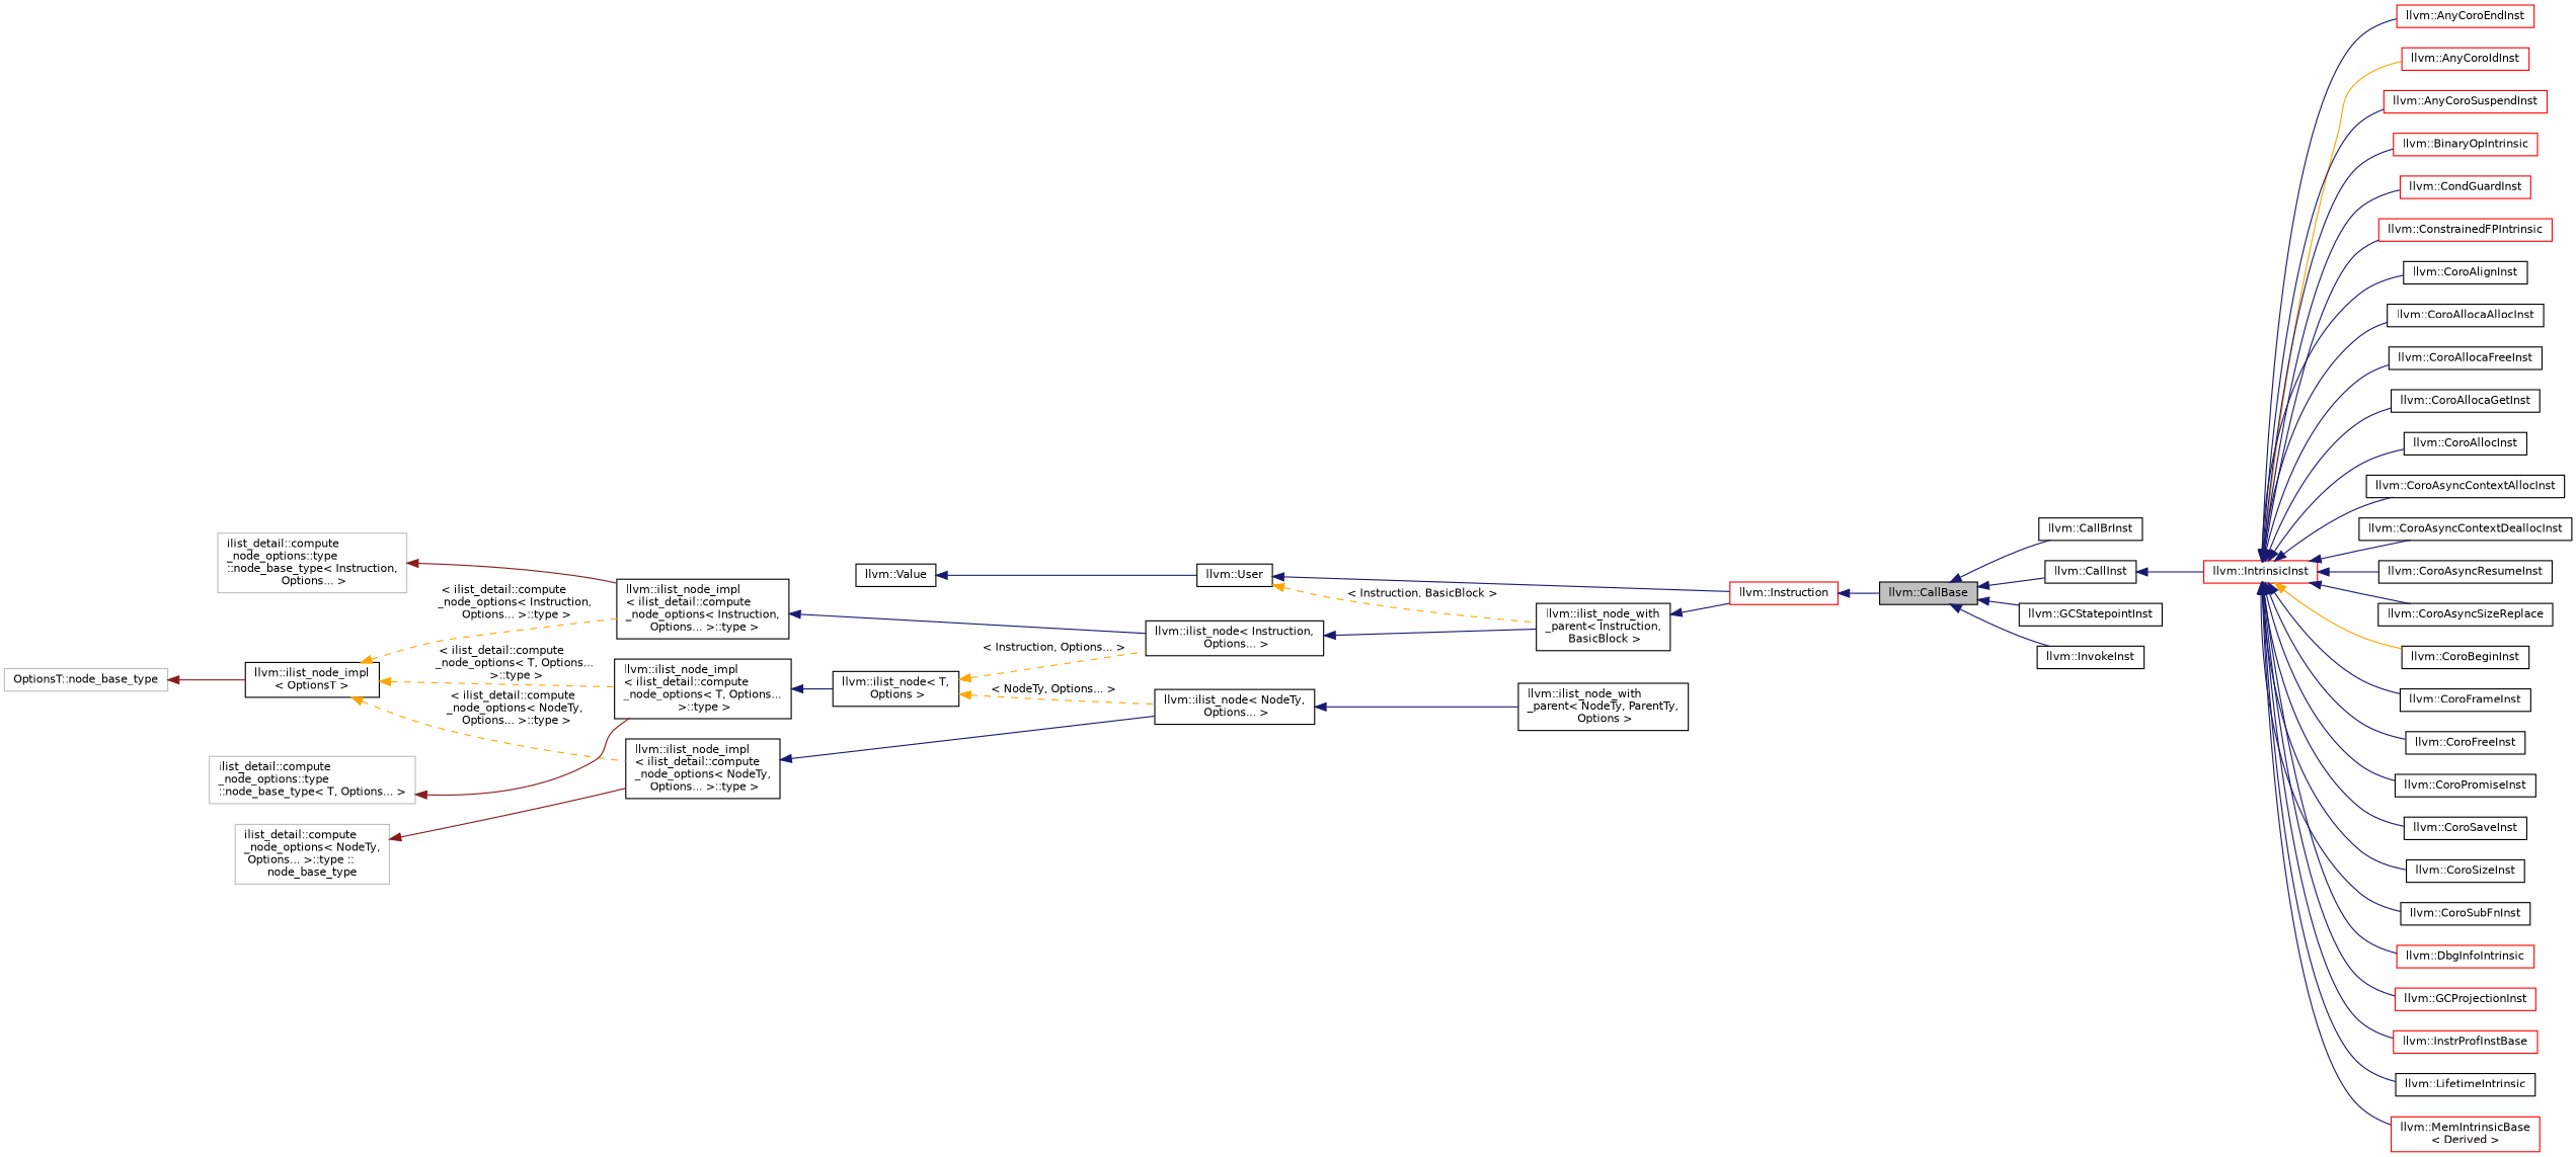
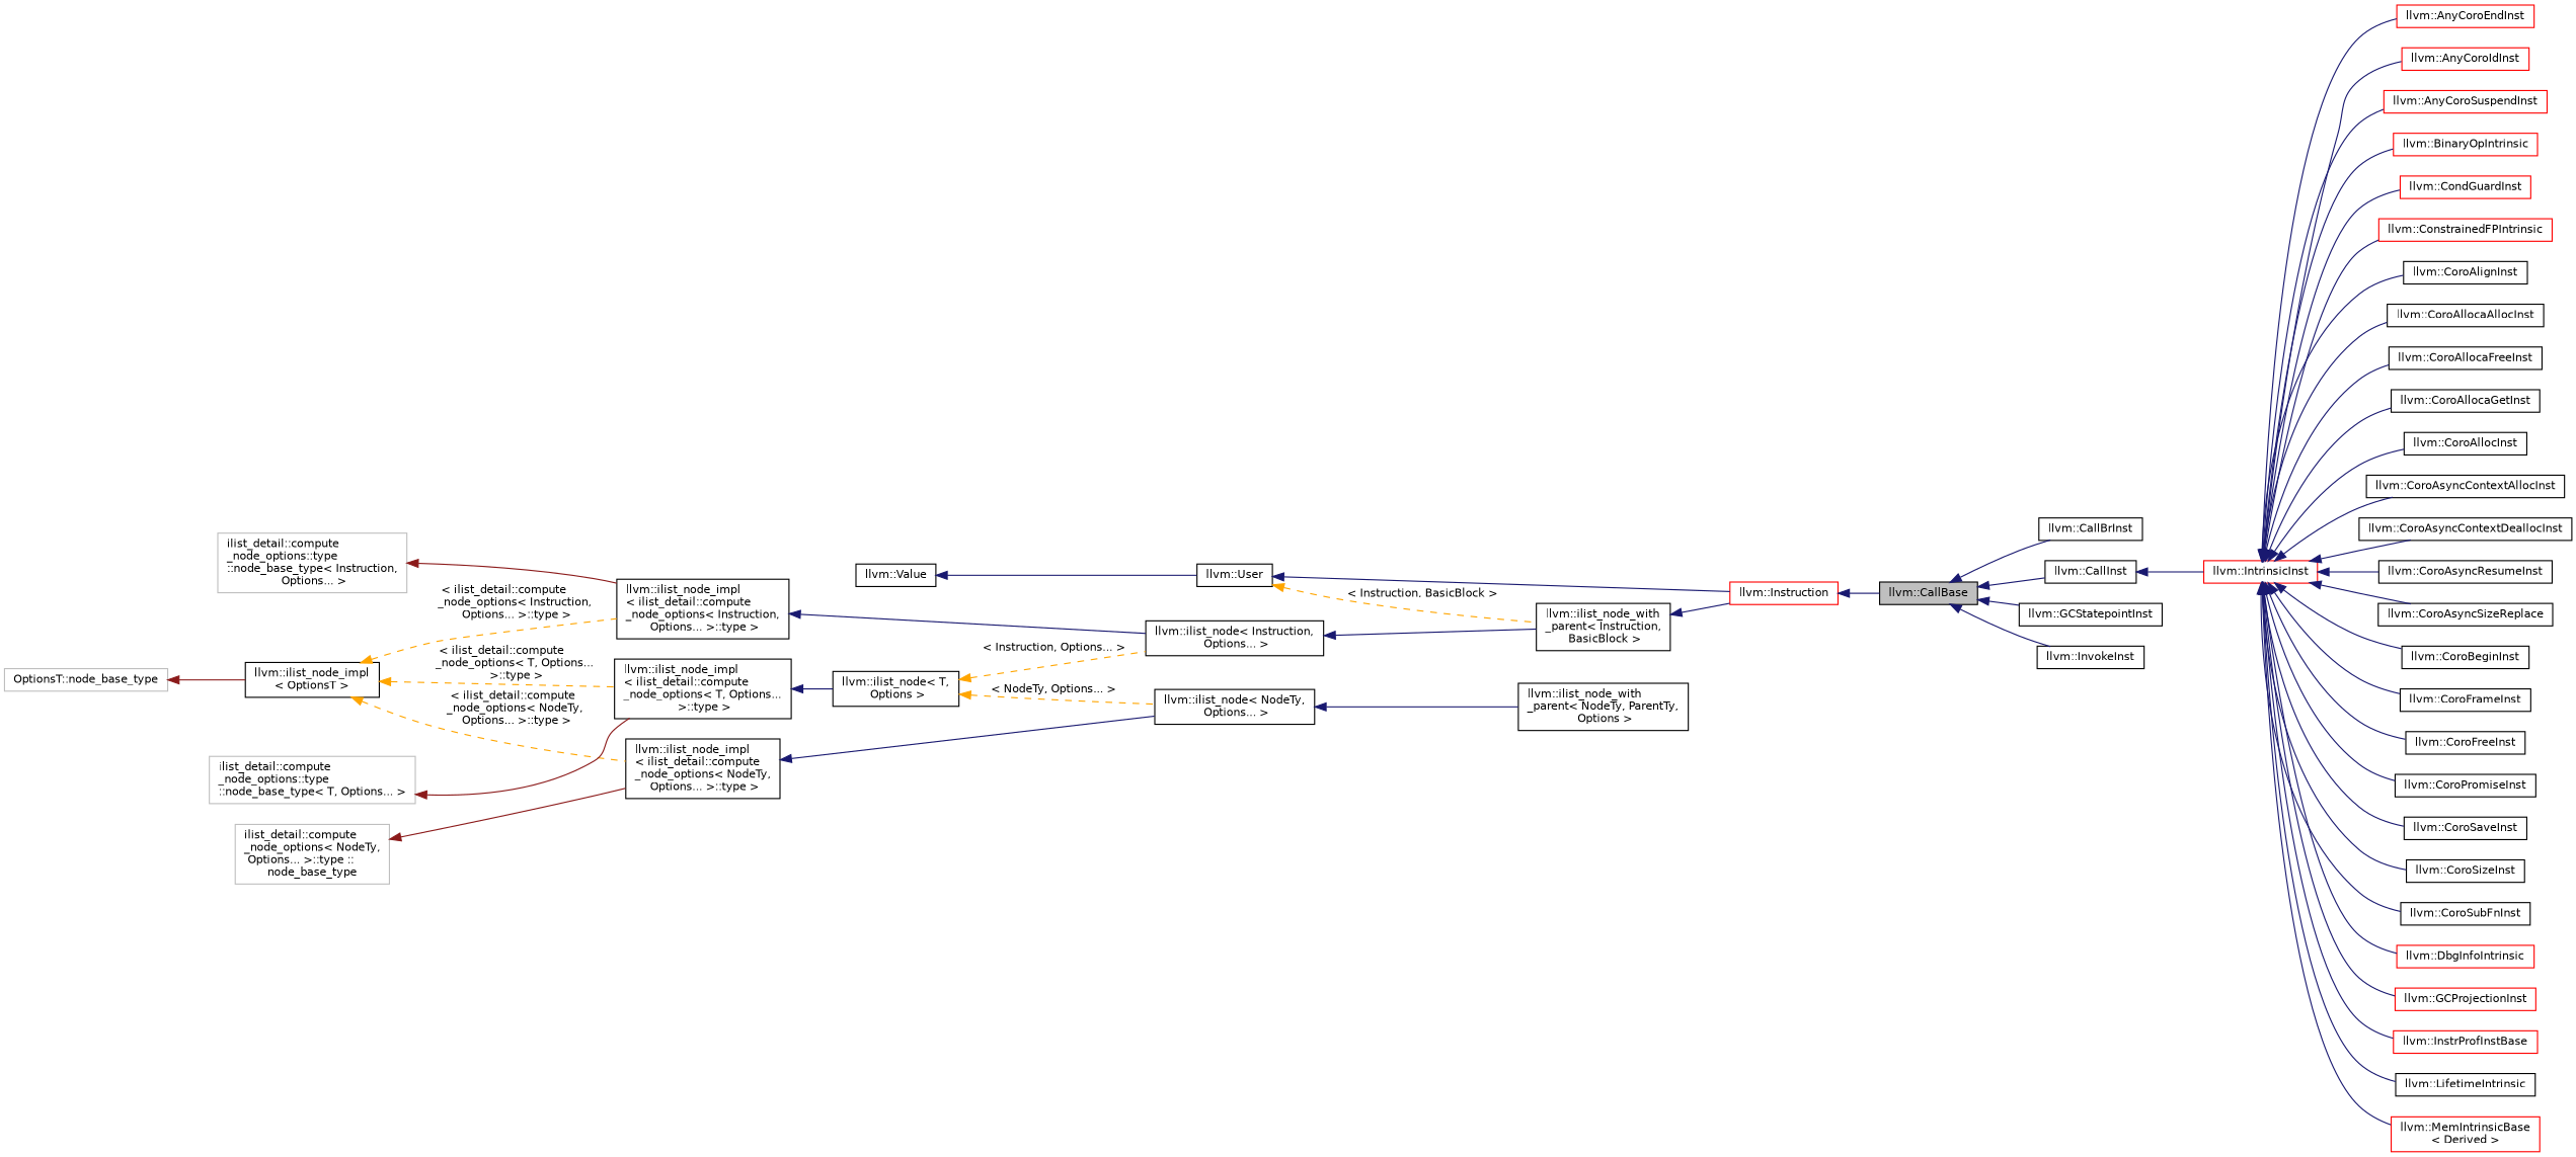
  digraph {
    rankdir=LR
    node [color=black fontname=Helvetica fontsize=10 shape=record]
    edge [color=midnightblue dir=back fontname=Helvetica fontsize=10 labelfontname=Helvetica labelfontsize=10 style=solid]
    n1 [fillcolor=grey75 fontcolor=black height=0.2 label="llvm::CallBase" style=filled width=0.4]
    n2 [height=0.2 label="llvm::CallBrInst" width=0.4]
    n3 [height=0.2 label="llvm::CallInst" width=0.4]
    n4 [height=0.2 label="llvm::GCStatepointInst" width=0.4]
    n5 [height=0.2 label="llvm::InvokeInst" width=0.4]
    n6 [color=red height=0.2 label="llvm::IntrinsicInst" width=0.4]
    n7 [color=red height=0.2 label="llvm::Instruction" width=0.4]
    n8 [height=0.2 label="llvm::User" width=0.4]
    n9 [height=0.2 label="llvm::ilist_node_with\l_parent\< Instruction,\l BasicBlock \>" width=0.4]
    n10 [height=0.2 label="llvm::Value" width=0.4]
    n11 [height=0.2 label="llvm::ilist_node\< Instruction,\l Options... \>" width=0.4]
    n12 [height=0.2 label="llvm::ilist_node_impl\l\< ilist_detail::compute\l_node_options\< Instruction,\l Options... \>::type \>" width=0.4]
    n13 [color=grey75 height=0.2 label="ilist_detail::compute\l_node_options::type \l::node_base_type\< Instruction,\l Options... \>" width=0.4]
    n14 [height=0.2 label="llvm::ilist_node_impl\l\< OptionsT \>" width=0.4]
    n15 [height=0.2 label="llvm::ilist_node_impl\l\< ilist_detail::compute\l_node_options\< T, Options...\l \>::type \>" width=0.4]
    n16 [height=0.2 label="llvm::ilist_node_impl\l\< ilist_detail::compute\l_node_options\< NodeTy,\l Options... \>::type \>" width=0.4]
    n17 [height=0.2 label="llvm::ilist_node\< T,\l Options \>" width=0.4]
    n18 [height=0.2 label="llvm::ilist_node\< NodeTy,\l Options... \>" width=0.4]
    n19 [color=grey75 height=0.2 label="OptionsT::node_base_type" width=0.4]
    n20 [height=0.2 label="llvm::ilist_node_with\l_parent\< NodeTy, ParentTy,\l Options \>" width=0.4]
    n21 [color=grey75 height=0.2 label="ilist_detail::compute\l_node_options::type \l::node_base_type\< T, Options... \>" width=0.4]
    n22 [color=grey75 height=0.2 label="ilist_detail::compute\l_node_options\< NodeTy,\l Options... \>::type ::\lnode_base_type" width=0.4]
    n23 [color=red height=0.2 label="llvm::AnyCoroEndInst" width=0.4]
    n24 [color=red height=0.2 label="llvm::AnyCoroIdInst" width=0.4]
    n25 [color=red height=0.2 label="llvm::AnyCoroSuspendInst" width=0.4]
    n26 [color=red height=0.2 label="llvm::BinaryOpIntrinsic" width=0.4]
    n27 [color=red height=0.2 label="llvm::CondGuardInst" width=0.4]
    n28 [color=red height=0.2 label="llvm::ConstrainedFPIntrinsic" width=0.4]
    n29 [height=0.2 label="llvm::CoroAlignInst" width=0.4]
    n30 [height=0.2 label="llvm::CoroAllocaAllocInst" width=0.4]
    n31 [height=0.2 label="llvm::CoroAllocaFreeInst" width=0.4]
    n32 [height=0.2 label="llvm::CoroAllocaGetInst" width=0.4]
    n33 [height=0.2 label="llvm::CoroAllocInst" width=0.4]
    n34 [height=0.2 label="llvm::CoroAsyncContextAllocInst" width=0.4]
    n35 [height=0.2 label="llvm::CoroAsyncContextDeallocInst" width=0.4]
    n36 [height=0.2 label="llvm::CoroAsyncResumeInst" width=0.4]
    n37 [height=0.2 label="llvm::CoroAsyncSizeReplace" width=0.4]
    n38 [height=0.2 label="llvm::CoroBeginInst" width=0.4]
    n39 [height=0.2 label="llvm::CoroFrameInst" width=0.4]
    n40 [height=0.2 label="llvm::CoroFreeInst" width=0.4]
    n41 [height=0.2 label="llvm::CoroPromiseInst" width=0.4]
    n42 [height=0.2 label="llvm::CoroSaveInst" width=0.4]
    n43 [height=0.2 label="llvm::CoroSizeInst" width=0.4]
    n44 [height=0.2 label="llvm::CoroSubFnInst" width=0.4]
    n45 [color=red height=0.2 label="llvm::DbgInfoIntrinsic" width=0.4]
    n46 [color=red height=0.2 label="llvm::GCProjectionInst" width=0.4]
    n47 [color=red height=0.2 label="llvm::InstrProfInstBase" width=0.4]
    n48 [height=0.2 label="llvm::LifetimeIntrinsic" width=0.4]
    n49 [color=red height=0.2 label="llvm::MemIntrinsicBase\l\< Derived \>" width=0.4]
    n1 -> n2
    n1 -> n3
    n1 -> n4
    n1 -> n5
    n3 -> n6
    n6 -> n23
-   n6 -> n24 [color=orange]
+   n6 -> n24
    n6 -> n25
    n6 -> n26
    n6 -> n27
    n6 -> n28
    n6 -> n29
    n6 -> n30
    n6 -> n31
    n6 -> n32
    n6 -> n33
    n6 -> n34
    n6 -> n35
    n6 -> n36
    n6 -> n37
-   n6 -> n38 [color=orange]
+   n6 -> n38
    n6 -> n39
    n6 -> n40
    n6 -> n41
    n6 -> n42
    n6 -> n43
    n6 -> n44
    n6 -> n45
    n6 -> n46
    n6 -> n47
    n6 -> n48
    n6 -> n49
    n7 -> n1
    n8 -> n7
    n8 -> n9 [color=orange label=" \< Instruction, BasicBlock \>" style=dashed]
    n9 -> n7
    n10 -> n8
    n11 -> n9
    n12 -> n11
    n13 -> n12 [color=firebrick4]
    n14 -> n12 [color=orange label=" \< ilist_detail::compute\l_node_options\< Instruction,\l Options... \>::type \>" style=dashed]
    n14 -> n15 [color=orange label=" \< ilist_detail::compute\l_node_options\< T, Options...\l \>::type \>" style=dashed]
    n14 -> n16 [color=orange label=" \< ilist_detail::compute\l_node_options\< NodeTy,\l Options... \>::type \>" style=dashed]
    n15 -> n17
    n16 -> n18
    n17 -> n11 [color=orange label=" \< Instruction, Options... \>" style=dashed]
    n17 -> n18 [color=orange label=" \< NodeTy, Options... \>" style=dashed]
    n18 -> n20
    n19 -> n14 [color=firebrick4]
    n21 -> n15 [color=firebrick4]
    n22 -> n16 [color=firebrick4]
  }
